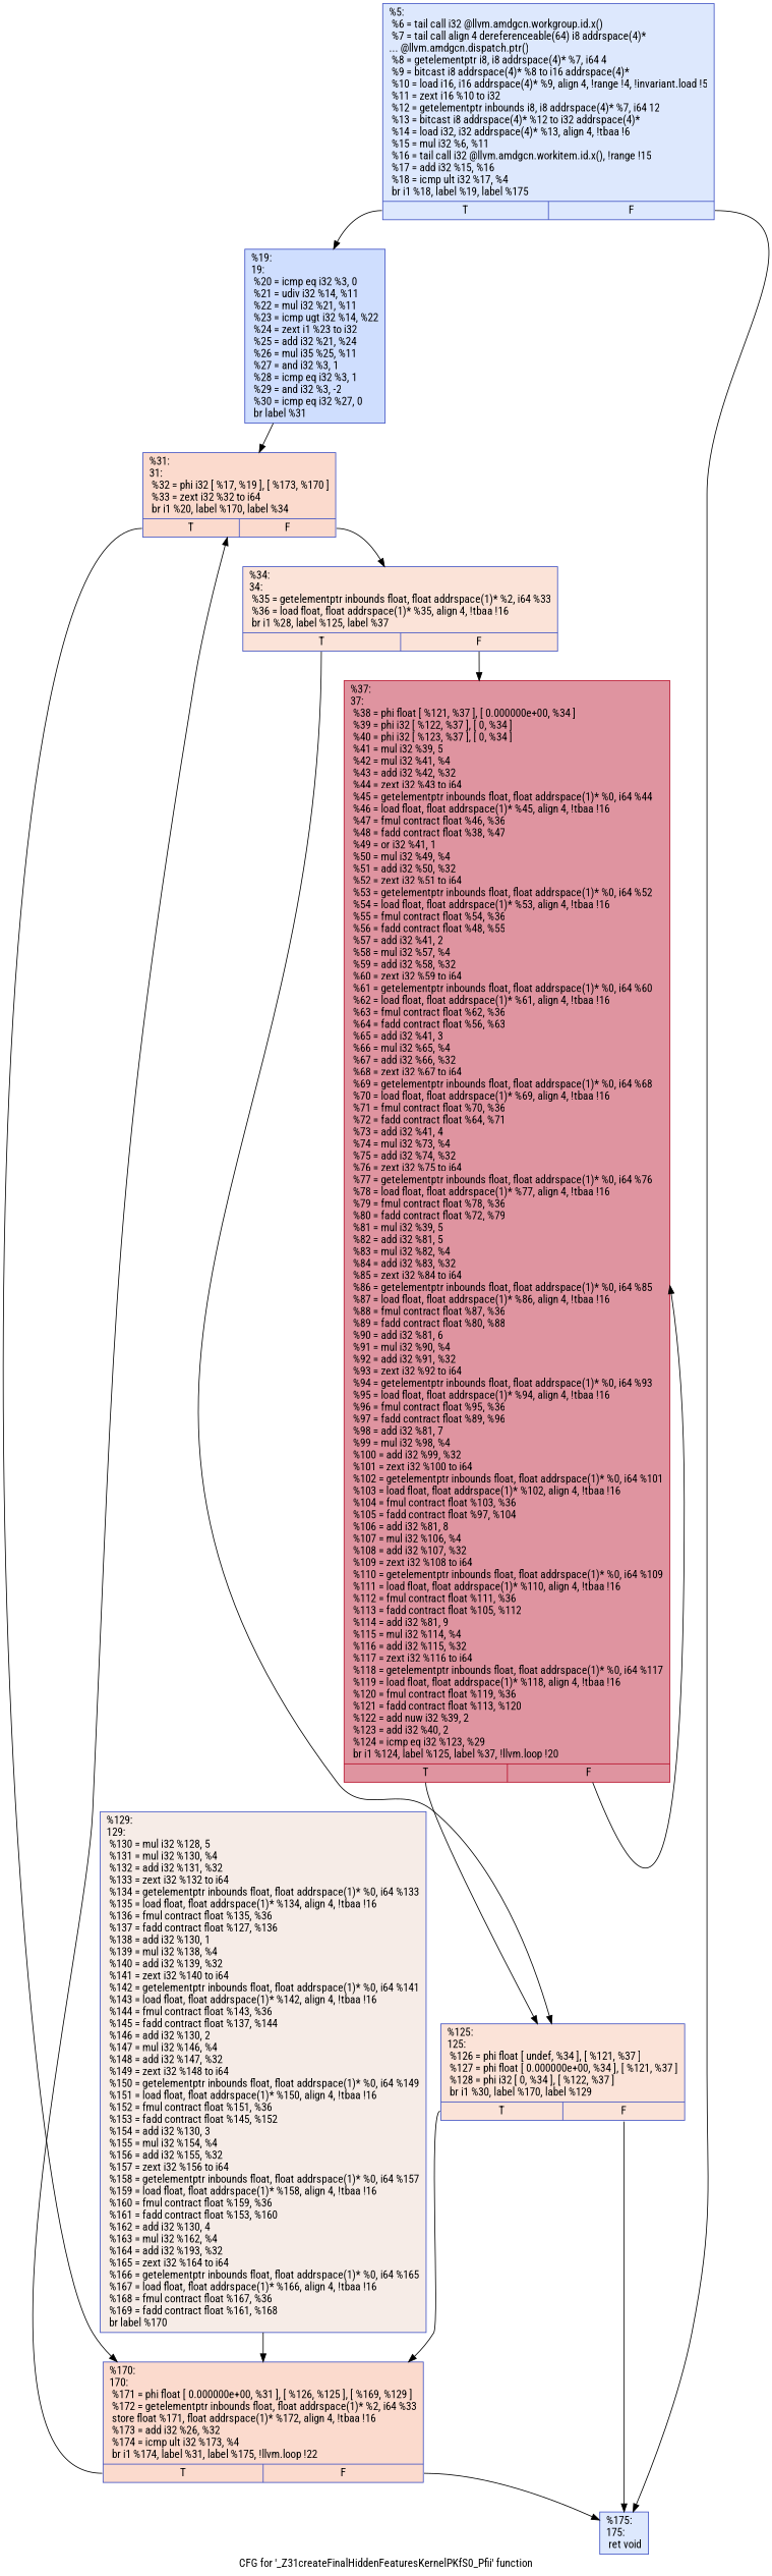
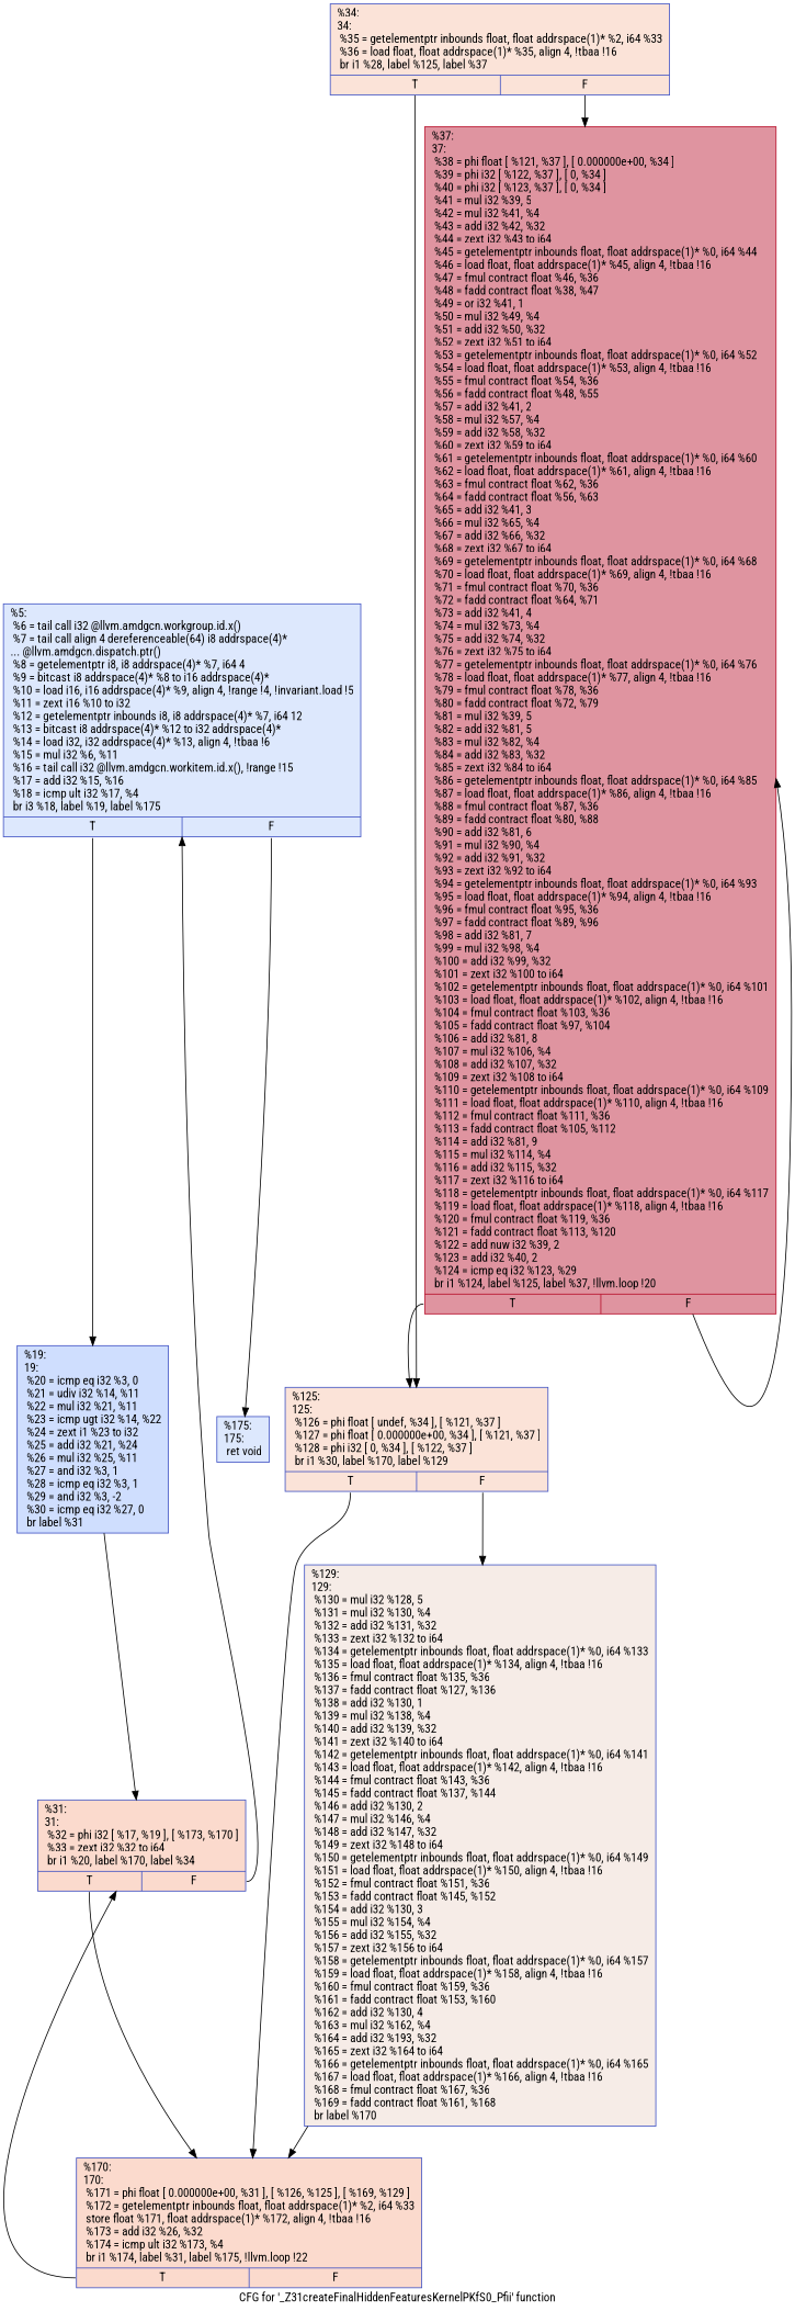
  digraph {
    fontname="Roboto Condensed"
    label="CFG for '_Z31createFinalHiddenFeaturesKernelPKfS0_Pfii' function"
    node [color="#3d50c3ff" fillcolor="#b2ccfb70" fontname="Roboto Condensed" shape=record style=filled]
    edge [fontname="Roboto Condensed" tailport=s0]
-   n1 [label="{%5:\l  %6 = tail call i32 @llvm.amdgcn.workgroup.id.x()\l  %7 = tail call align 4 dereferenceable(64) i8 addrspace(4)*\l... @llvm.amdgcn.dispatch.ptr()\l  %8 = getelementptr i8, i8 addrspace(4)* %7, i64 4\l  %9 = bitcast i8 addrspace(4)* %8 to i16 addrspace(4)*\l  %10 = load i16, i16 addrspace(4)* %9, align 4, !range !4, !invariant.load !5\l  %11 = zext i16 %10 to i32\l  %12 = getelementptr inbounds i8, i8 addrspace(4)* %7, i64 12\l  %13 = bitcast i8 addrspace(4)* %12 to i32 addrspace(4)*\l  %14 = load i32, i32 addrspace(4)* %13, align 4, !tbaa !6\l  %15 = mul i32 %6, %11\l  %16 = tail call i32 @llvm.amdgcn.workitem.id.x(), !range !15\l  %17 = add i32 %15, %16\l  %18 = icmp ult i32 %17, %4\l  br i1 %18, label %19, label %175\l|{<s0>T|<s1>F}}"]
-   n2 [fillcolor="#93b5fe70" label="{%19:\l19:                                               \l  %20 = icmp eq i32 %3, 0\l  %21 = udiv i32 %14, %11\l  %22 = mul i32 %21, %11\l  %23 = icmp ugt i32 %14, %22\l  %24 = zext i1 %23 to i32\l  %25 = add i32 %21, %24\l  %26 = mul i35 %25, %11\l  %27 = and i32 %3, 1\l  %28 = icmp eq i32 %3, 1\l  %29 = and i32 %3, -2\l  %30 = icmp eq i32 %27, 0\l  br label %31\l}"]
+   n1 [label="{%5:\l  %6 = tail call i32 @llvm.amdgcn.workgroup.id.x()\l  %7 = tail call align 4 dereferenceable(64) i8 addrspace(4)*\l... @llvm.amdgcn.dispatch.ptr()\l  %8 = getelementptr i8, i8 addrspace(4)* %7, i64 4\l  %9 = bitcast i8 addrspace(4)* %8 to i16 addrspace(4)*\l  %10 = load i16, i16 addrspace(4)* %9, align 4, !range !4, !invariant.load !5\l  %11 = zext i16 %10 to i32\l  %12 = getelementptr inbounds i8, i8 addrspace(4)* %7, i64 12\l  %13 = bitcast i8 addrspace(4)* %12 to i32 addrspace(4)*\l  %14 = load i32, i32 addrspace(4)* %13, align 4, !tbaa !6\l  %15 = mul i32 %6, %11\l  %16 = tail call i32 @llvm.amdgcn.workitem.id.x(), !range !15\l  %17 = add i32 %15, %16\l  %18 = icmp ult i32 %17, %4\l  br i3 %18, label %19, label %175\l|{<s0>T|<s1>F}}"]
+   n2 [fillcolor="#93b5fe70" label="{%19:\l19:                                               \l  %20 = icmp eq i32 %3, 0\l  %21 = udiv i32 %14, %11\l  %22 = mul i32 %21, %11\l  %23 = icmp ugt i32 %14, %22\l  %24 = zext i1 %23 to i32\l  %25 = add i32 %21, %24\l  %26 = mul i32 %25, %11\l  %27 = and i32 %3, 1\l  %28 = icmp eq i32 %3, 1\l  %29 = and i32 %3, -2\l  %30 = icmp eq i32 %27, 0\l  br label %31\l}"]
    n3 [label="{%175:\l175:                                              \l  ret void\l}"]
    n4 [fillcolor="#f7ac8e70" label="{%31:\l31:                                               \l  %32 = phi i32 [ %17, %19 ], [ %173, %170 ]\l  %33 = zext i32 %32 to i64\l  br i1 %20, label %170, label %34\l|{<s0>T|<s1>F}}"]
    n5 [fillcolor="#f7ac8e70" label="{%170:\l170:                                              \l  %171 = phi float [ 0.000000e+00, %31 ], [ %126, %125 ], [ %169, %129 ]\l  %172 = getelementptr inbounds float, float addrspace(1)* %2, i64 %33\l  store float %171, float addrspace(1)* %172, align 4, !tbaa !16\l  %173 = add i32 %26, %32\l  %174 = icmp ult i32 %173, %4\l  br i1 %174, label %31, label %175, !llvm.loop !22\l|{<s0>T|<s1>F}}"]
    n6 [fillcolor="#f6bfa670" label="{%34:\l34:                                               \l  %35 = getelementptr inbounds float, float addrspace(1)* %2, i64 %33\l  %36 = load float, float addrspace(1)* %35, align 4, !tbaa !16\l  br i1 %28, label %125, label %37\l|{<s0>T|<s1>F}}"]
    n7 [fillcolor="#f6bfa670" label="{%125:\l125:                                              \l  %126 = phi float [ undef, %34 ], [ %121, %37 ]\l  %127 = phi float [ 0.000000e+00, %34 ], [ %121, %37 ]\l  %128 = phi i32 [ 0, %34 ], [ %122, %37 ]\l  br i1 %30, label %170, label %129\l|{<s0>T|<s1>F}}"]
    n8 [color="#b70d28ff" fillcolor="#b70d2870" label="{%37:\l37:                                               \l  %38 = phi float [ %121, %37 ], [ 0.000000e+00, %34 ]\l  %39 = phi i32 [ %122, %37 ], [ 0, %34 ]\l  %40 = phi i32 [ %123, %37 ], [ 0, %34 ]\l  %41 = mul i32 %39, 5\l  %42 = mul i32 %41, %4\l  %43 = add i32 %42, %32\l  %44 = zext i32 %43 to i64\l  %45 = getelementptr inbounds float, float addrspace(1)* %0, i64 %44\l  %46 = load float, float addrspace(1)* %45, align 4, !tbaa !16\l  %47 = fmul contract float %46, %36\l  %48 = fadd contract float %38, %47\l  %49 = or i32 %41, 1\l  %50 = mul i32 %49, %4\l  %51 = add i32 %50, %32\l  %52 = zext i32 %51 to i64\l  %53 = getelementptr inbounds float, float addrspace(1)* %0, i64 %52\l  %54 = load float, float addrspace(1)* %53, align 4, !tbaa !16\l  %55 = fmul contract float %54, %36\l  %56 = fadd contract float %48, %55\l  %57 = add i32 %41, 2\l  %58 = mul i32 %57, %4\l  %59 = add i32 %58, %32\l  %60 = zext i32 %59 to i64\l  %61 = getelementptr inbounds float, float addrspace(1)* %0, i64 %60\l  %62 = load float, float addrspace(1)* %61, align 4, !tbaa !16\l  %63 = fmul contract float %62, %36\l  %64 = fadd contract float %56, %63\l  %65 = add i32 %41, 3\l  %66 = mul i32 %65, %4\l  %67 = add i32 %66, %32\l  %68 = zext i32 %67 to i64\l  %69 = getelementptr inbounds float, float addrspace(1)* %0, i64 %68\l  %70 = load float, float addrspace(1)* %69, align 4, !tbaa !16\l  %71 = fmul contract float %70, %36\l  %72 = fadd contract float %64, %71\l  %73 = add i32 %41, 4\l  %74 = mul i32 %73, %4\l  %75 = add i32 %74, %32\l  %76 = zext i32 %75 to i64\l  %77 = getelementptr inbounds float, float addrspace(1)* %0, i64 %76\l  %78 = load float, float addrspace(1)* %77, align 4, !tbaa !16\l  %79 = fmul contract float %78, %36\l  %80 = fadd contract float %72, %79\l  %81 = mul i32 %39, 5\l  %82 = add i32 %81, 5\l  %83 = mul i32 %82, %4\l  %84 = add i32 %83, %32\l  %85 = zext i32 %84 to i64\l  %86 = getelementptr inbounds float, float addrspace(1)* %0, i64 %85\l  %87 = load float, float addrspace(1)* %86, align 4, !tbaa !16\l  %88 = fmul contract float %87, %36\l  %89 = fadd contract float %80, %88\l  %90 = add i32 %81, 6\l  %91 = mul i32 %90, %4\l  %92 = add i32 %91, %32\l  %93 = zext i32 %92 to i64\l  %94 = getelementptr inbounds float, float addrspace(1)* %0, i64 %93\l  %95 = load float, float addrspace(1)* %94, align 4, !tbaa !16\l  %96 = fmul contract float %95, %36\l  %97 = fadd contract float %89, %96\l  %98 = add i32 %81, 7\l  %99 = mul i32 %98, %4\l  %100 = add i32 %99, %32\l  %101 = zext i32 %100 to i64\l  %102 = getelementptr inbounds float, float addrspace(1)* %0, i64 %101\l  %103 = load float, float addrspace(1)* %102, align 4, !tbaa !16\l  %104 = fmul contract float %103, %36\l  %105 = fadd contract float %97, %104\l  %106 = add i32 %81, 8\l  %107 = mul i32 %106, %4\l  %108 = add i32 %107, %32\l  %109 = zext i32 %108 to i64\l  %110 = getelementptr inbounds float, float addrspace(1)* %0, i64 %109\l  %111 = load float, float addrspace(1)* %110, align 4, !tbaa !16\l  %112 = fmul contract float %111, %36\l  %113 = fadd contract float %105, %112\l  %114 = add i32 %81, 9\l  %115 = mul i32 %114, %4\l  %116 = add i32 %115, %32\l  %117 = zext i32 %116 to i64\l  %118 = getelementptr inbounds float, float addrspace(1)* %0, i64 %117\l  %119 = load float, float addrspace(1)* %118, align 4, !tbaa !16\l  %120 = fmul contract float %119, %36\l  %121 = fadd contract float %113, %120\l  %122 = add nuw i32 %39, 2\l  %123 = add i32 %40, 2\l  %124 = icmp eq i32 %123, %29\l  br i1 %124, label %125, label %37, !llvm.loop !20\l|{<s0>T|<s1>F}}"]
    n9 [fillcolor="#ead5c970" label="{%129:\l129:                                              \l  %130 = mul i32 %128, 5\l  %131 = mul i32 %130, %4\l  %132 = add i32 %131, %32\l  %133 = zext i32 %132 to i64\l  %134 = getelementptr inbounds float, float addrspace(1)* %0, i64 %133\l  %135 = load float, float addrspace(1)* %134, align 4, !tbaa !16\l  %136 = fmul contract float %135, %36\l  %137 = fadd contract float %127, %136\l  %138 = add i32 %130, 1\l  %139 = mul i32 %138, %4\l  %140 = add i32 %139, %32\l  %141 = zext i32 %140 to i64\l  %142 = getelementptr inbounds float, float addrspace(1)* %0, i64 %141\l  %143 = load float, float addrspace(1)* %142, align 4, !tbaa !16\l  %144 = fmul contract float %143, %36\l  %145 = fadd contract float %137, %144\l  %146 = add i32 %130, 2\l  %147 = mul i32 %146, %4\l  %148 = add i32 %147, %32\l  %149 = zext i32 %148 to i64\l  %150 = getelementptr inbounds float, float addrspace(1)* %0, i64 %149\l  %151 = load float, float addrspace(1)* %150, align 4, !tbaa !16\l  %152 = fmul contract float %151, %36\l  %153 = fadd contract float %145, %152\l  %154 = add i32 %130, 3\l  %155 = mul i32 %154, %4\l  %156 = add i32 %155, %32\l  %157 = zext i32 %156 to i64\l  %158 = getelementptr inbounds float, float addrspace(1)* %0, i64 %157\l  %159 = load float, float addrspace(1)* %158, align 4, !tbaa !16\l  %160 = fmul contract float %159, %36\l  %161 = fadd contract float %153, %160\l  %162 = add i32 %130, 4\l  %163 = mul i32 %162, %4\l  %164 = add i32 %193, %32\l  %165 = zext i32 %164 to i64\l  %166 = getelementptr inbounds float, float addrspace(1)* %0, i64 %165\l  %167 = load float, float addrspace(1)* %166, align 4, !tbaa !16\l  %168 = fmul contract float %167, %36\l  %169 = fadd contract float %161, %168\l  br label %170\l}"]
    n1 -> n2
    n1 -> n3 [tailport=s1]
    n2 -> n4
    n4 -> n5
-   n4 -> n6 [tailport=s1]
-   n5 -> n3 [tailport=s1]
+   n4 -> n1 [tailport=s1]
    n5 -> n4
    n6 -> n7
    n6 -> n8 [tailport=s1]
    n7 -> n5
-   n7 -> n3 [tailport=s1]
+   n7 -> n9 [tailport=s1]
    n8 -> n7
    n8 -> n8 [tailport=s1]
    n9 -> n5
  }
